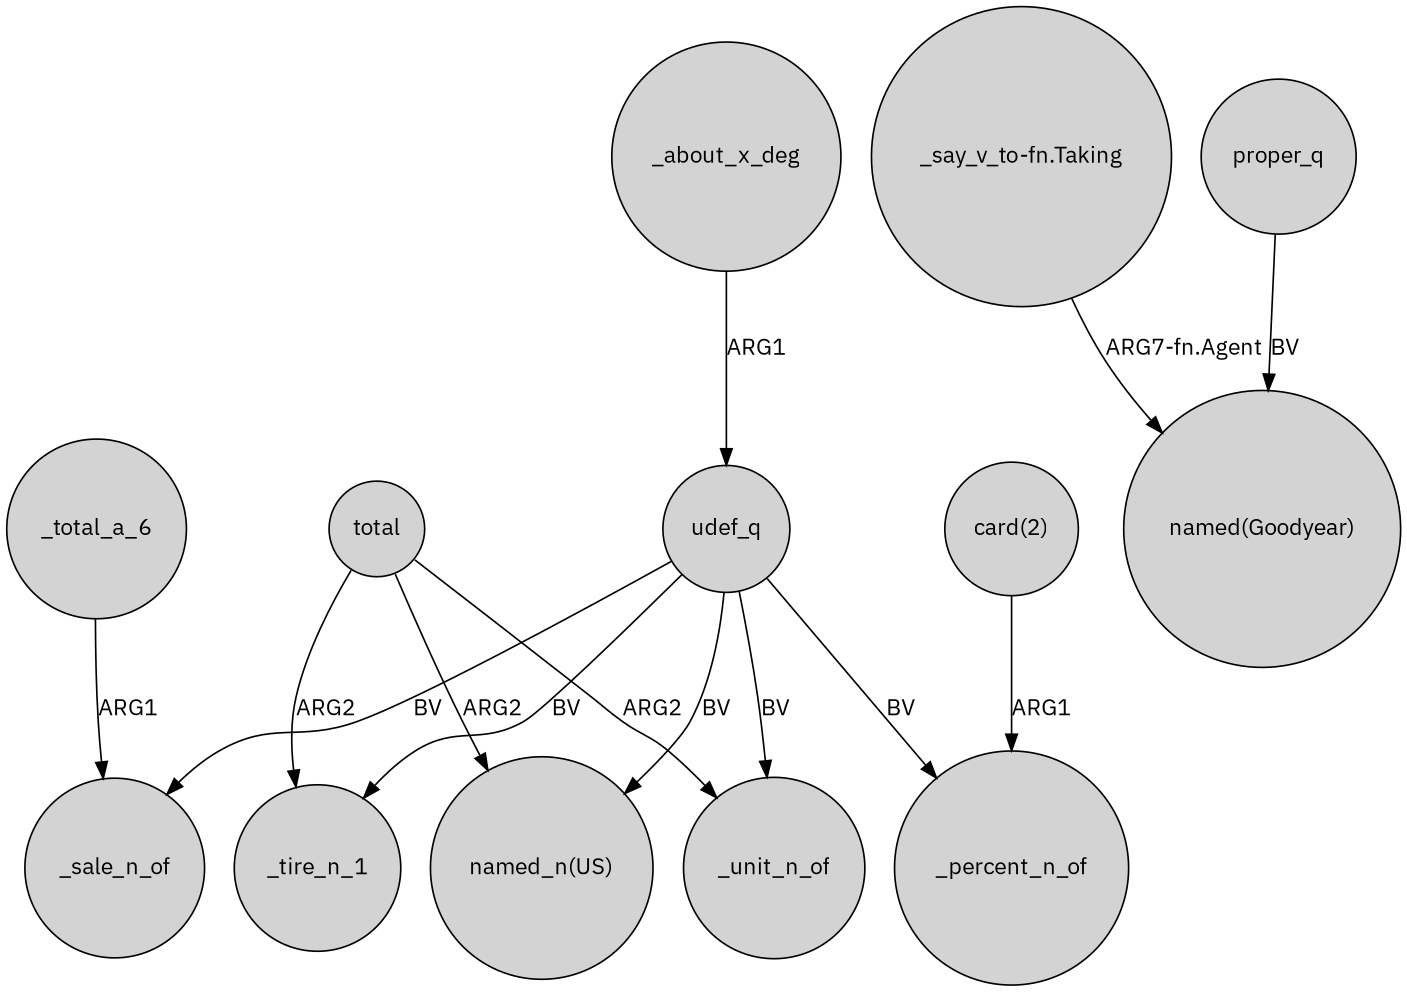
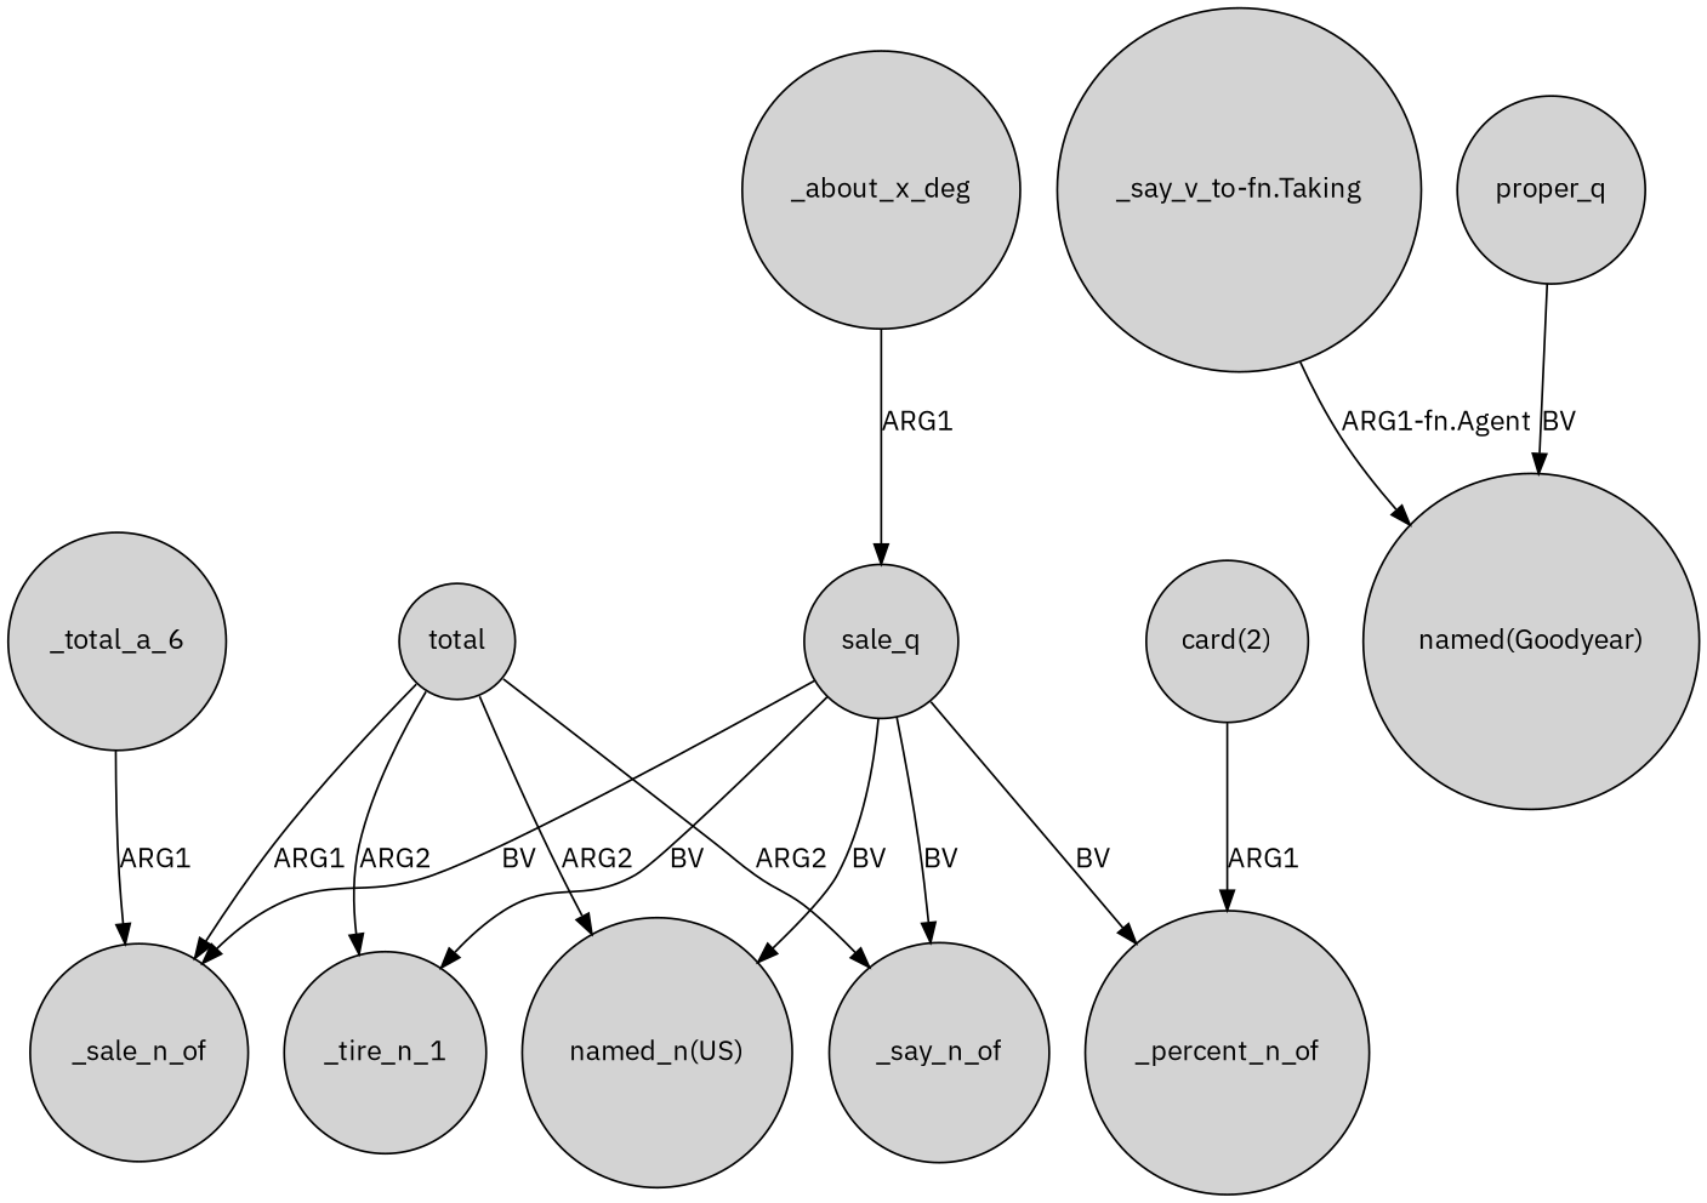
  digraph {
    fontname="IBM Plex Sans"
    node [fontname="IBM Plex Sans" shape=circle style=filled]
    edge [fontname="IBM Plex Sans"]
    "card(2)"
    _percent_n_of
-   udef_q
+   udef_q [label=sale_q]
    _sale_n_of
    _tire_n_1
-   _unit_n_of
+   _unit_n_of [label=_say_n_of]
    "named_n(US)"
    n8 [label=total]
    "_say_v_to-fn.Taking"
    "named(Goodyear)"
    proper_q
    _about_x_deg
    n13 [label=_total_a_6]
    "card(2)" -> _percent_n_of [label=ARG1]
    udef_q -> _percent_n_of [label=BV]
    udef_q -> _sale_n_of [label=BV]
    udef_q -> _tire_n_1 [label=BV]
    udef_q -> _unit_n_of [label=BV]
    udef_q -> "named_n(US)" [label=BV]
+   n8 -> _sale_n_of [label=ARG1]
    n8 -> _tire_n_1 [label=ARG2]
    n8 -> _unit_n_of [label=ARG2]
    n8 -> "named_n(US)" [label=ARG2]
-   "_say_v_to-fn.Taking" -> "named(Goodyear)" [label="ARG7-fn.Agent"]
+   "_say_v_to-fn.Taking" -> "named(Goodyear)" [label="ARG1-fn.Agent"]
    proper_q -> "named(Goodyear)" [label=BV]
    _about_x_deg -> udef_q [label=ARG1]
    n13 -> _sale_n_of [label=ARG1]
  }
